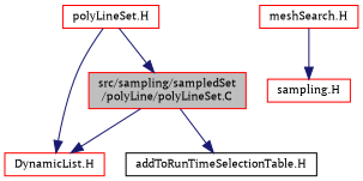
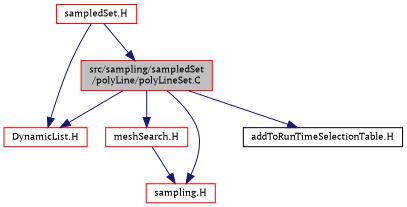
  digraph {
    fontname="PT Serif"
    node [color=red fontname="PT Serif" fontsize=10 shape=record]
    edge [color=midnightblue fontname="PT Serif" fontsize=10 labelfontname=FreeSans labelfontsize=10 style=solid]
    n1 [fillcolor=grey75 fontcolor=black height=0.2 label="src/sampling/sampledSet\l/polyLine/polyLineSet.C" style=filled width=0.4]
    n2 [height=0.2 label="DynamicList.H" width=0.4]
    n3 [height=0.2 label="meshSearch.H" width=0.4]
    n4 [height=0.2 label="sampling.H" width=0.4]
    n5 [color=black height=0.2 label="addToRunTimeSelectionTable.H" width=0.4]
-   n6 [height=0.2 label="polyLineSet.H" width=0.4]
+   n6 [height=0.2 label="sampledSet.H" width=0.4]
    n1 -> n2
+   n1 -> n3
+   n1 -> n4
    n1 -> n5
    n3 -> n4
    n6 -> n1
    n6 -> n2
  }
